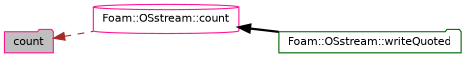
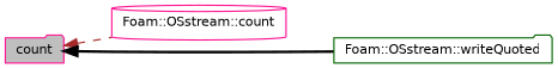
  digraph {
    rankdir=LR
    node [color=deeppink fontname=Helvetica fontsize=10 shape=folder]
    edge [dir=back fontname=Helvetica fontsize=10 labelfontname=Helvetica labelfontsize=10]
    n1 [fillcolor=grey75 fontcolor=black height=0.2 label=count style=filled width=0.4]
    n2 [height=0.2 label="Foam::OSstream::count" shape=cylinder width=0.4]
    n3 [color=darkgreen height=0.2 label="Foam::OSstream::writeQuoted" width=0.4]
    n1 -> n2 [color=brown style=dashed]
-   n2 -> n3 [color=black style=bold]
+   n1 -> n3 [color=black style=bold]
  }
